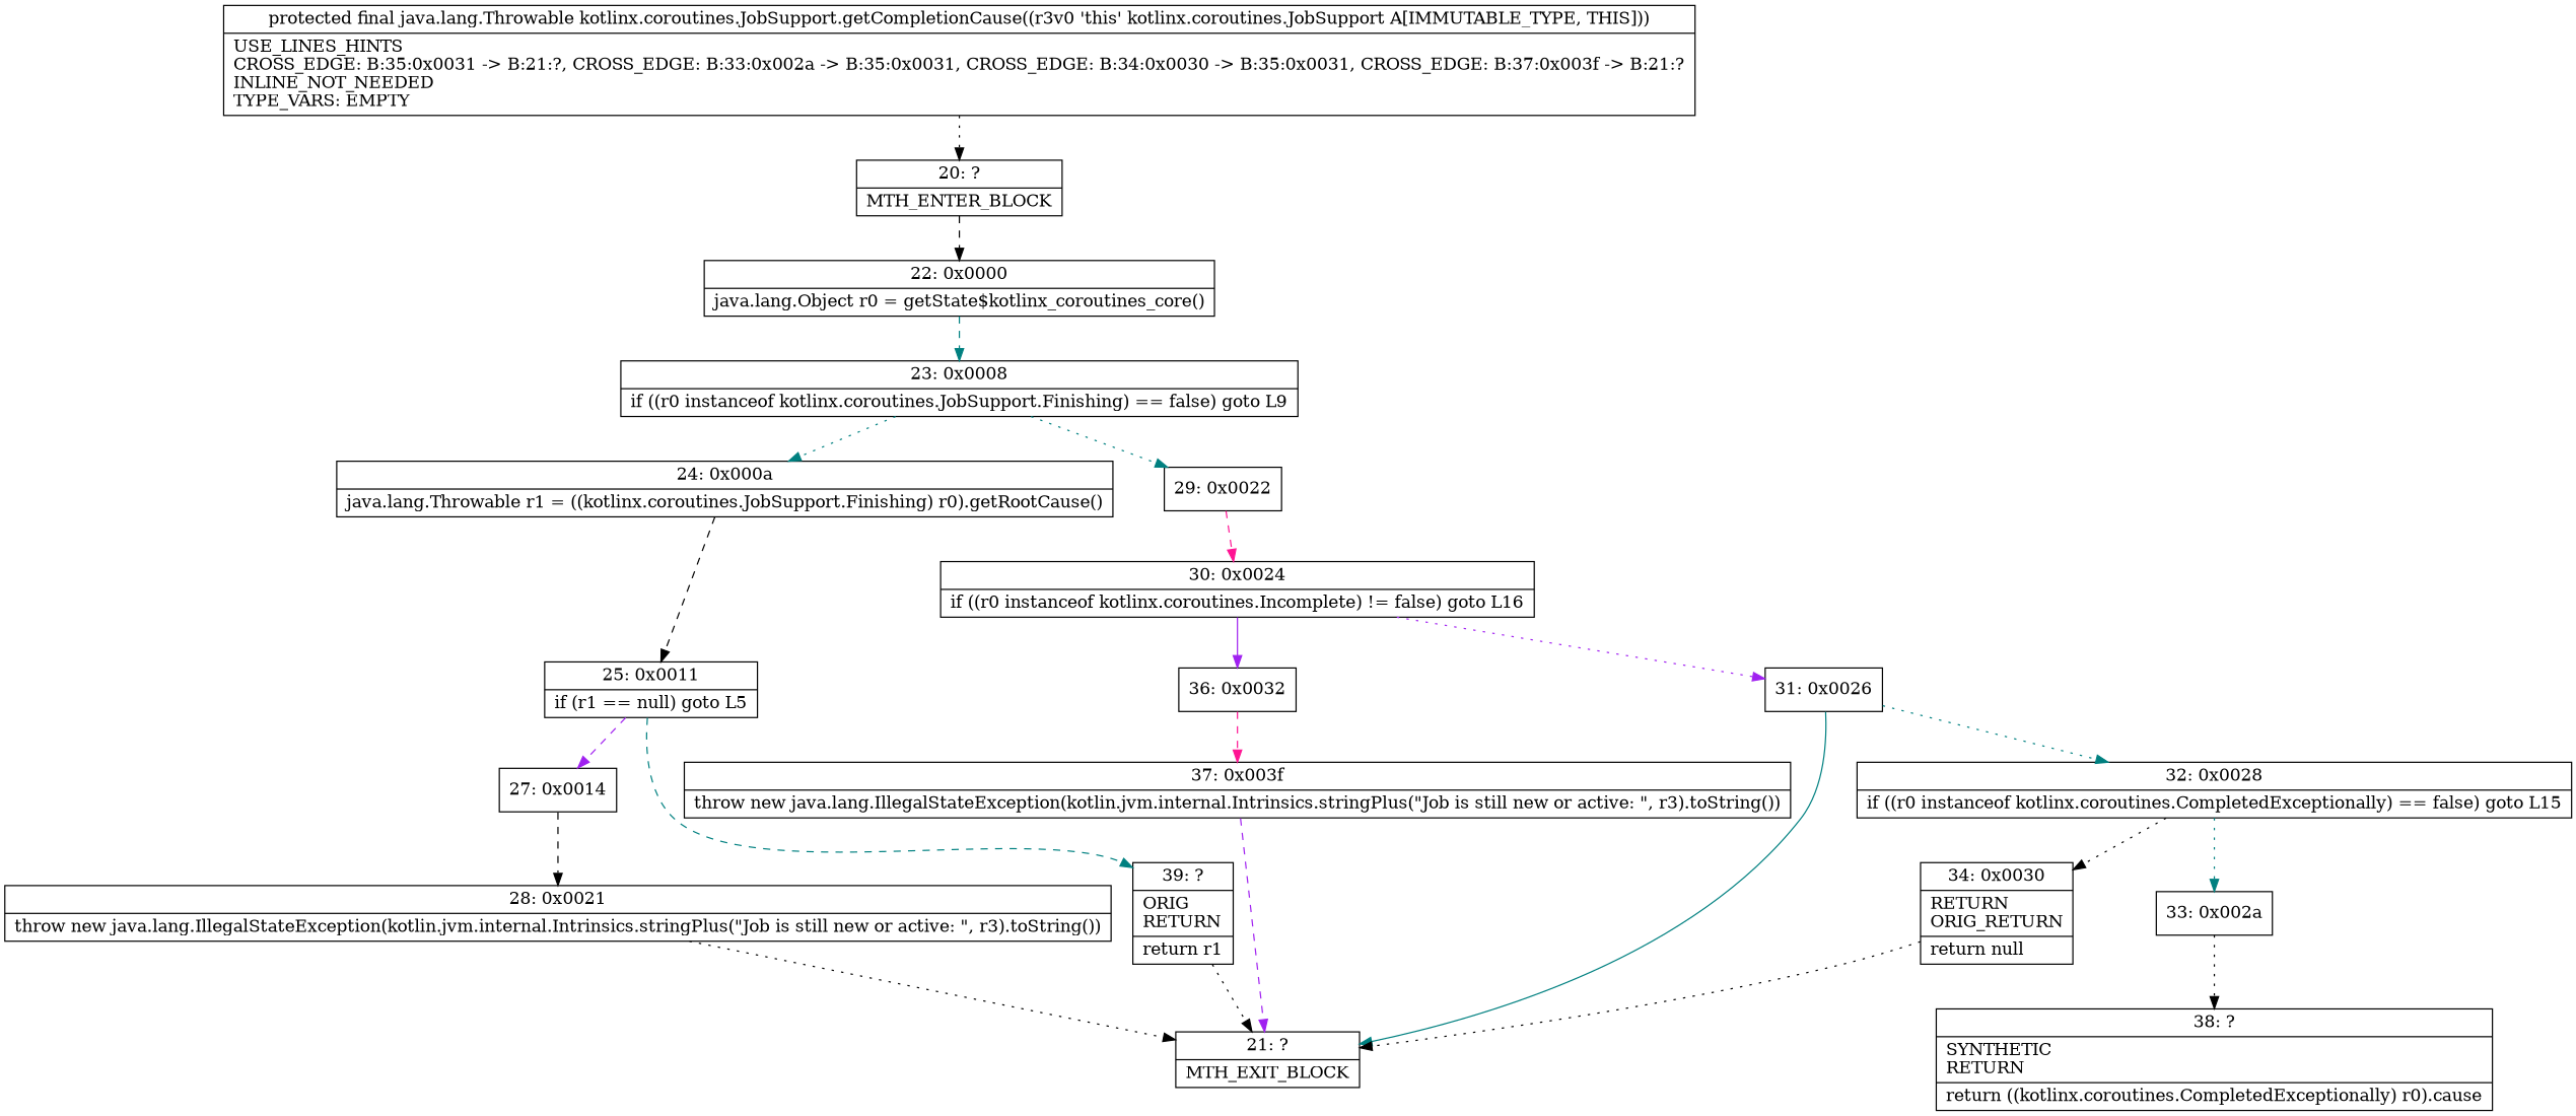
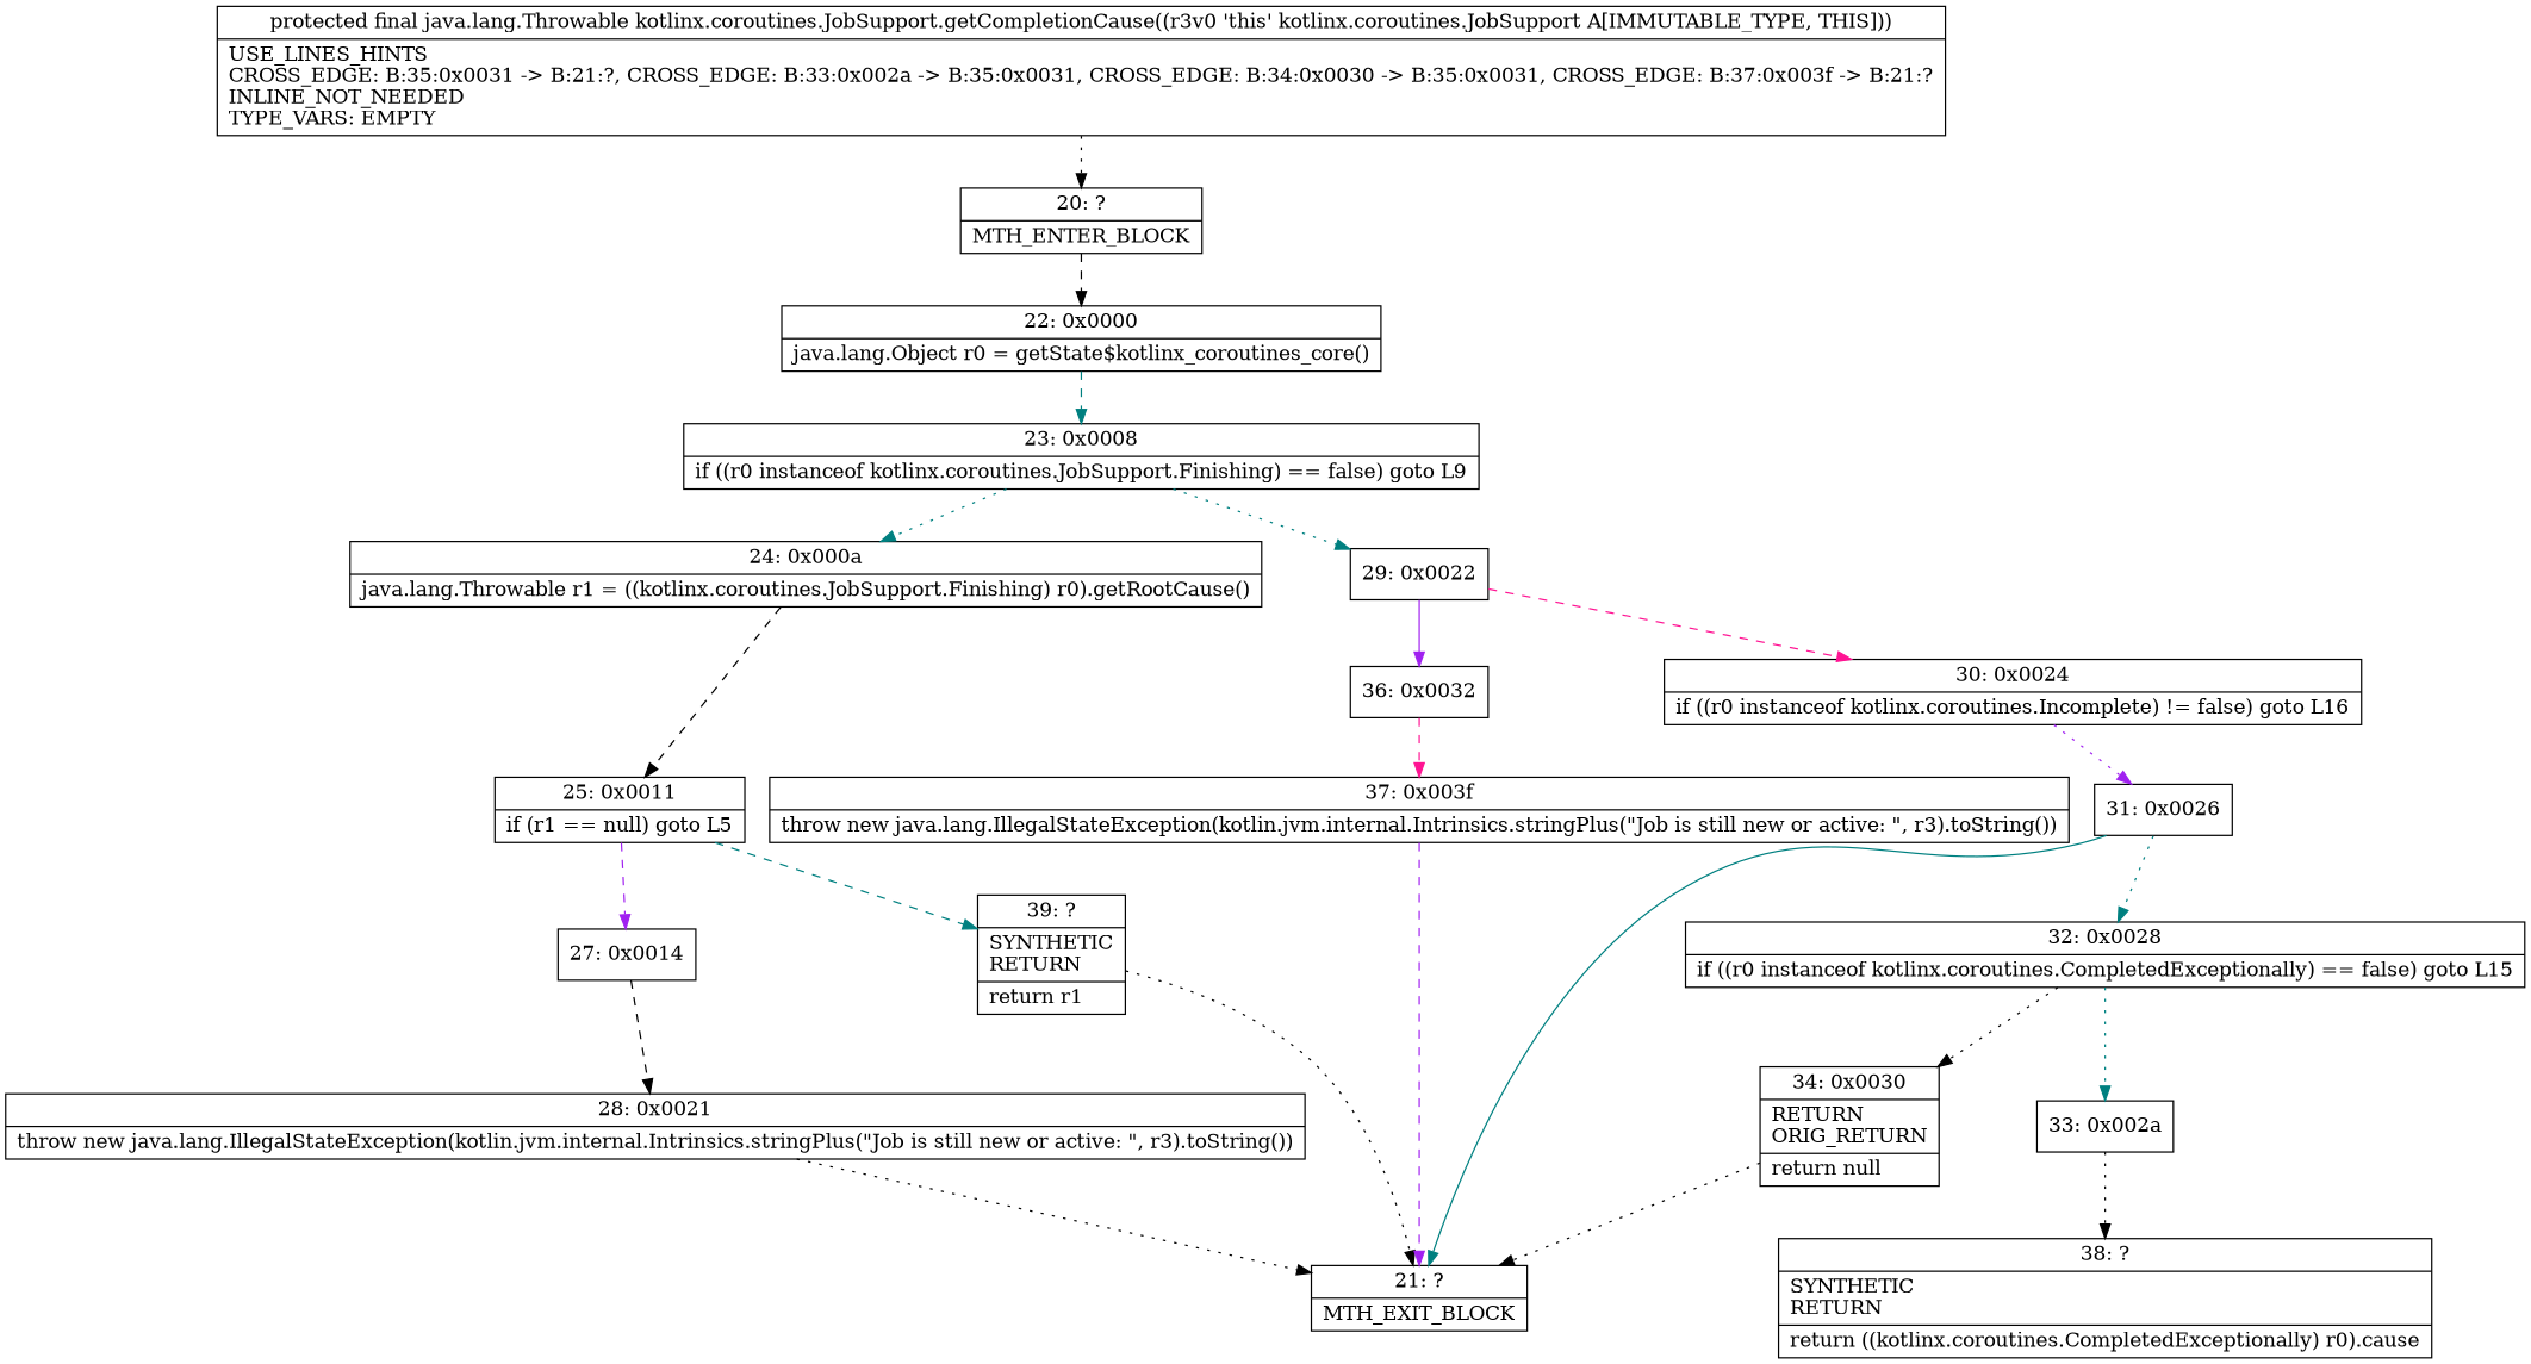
  digraph {
    node [shape=record]
    edge [color=black style=dotted]
    n1 [label="{20\:\ ?|MTH_ENTER_BLOCK\l}"]
    n2 [label="{22\:\ 0x0000|java.lang.Object r0 = getState$kotlinx_coroutines_core()\l}"]
    n3 [label="{23\:\ 0x0008|if ((r0 instanceof kotlinx.coroutines.JobSupport.Finishing) == false) goto L9\l}"]
    n4 [label="{24\:\ 0x000a|java.lang.Throwable r1 = ((kotlinx.coroutines.JobSupport.Finishing) r0).getRootCause()\l}"]
    n5 [label="{29\:\ 0x0022}"]
    n6 [label="{25\:\ 0x0011|if (r1 == null) goto L5\l}"]
    n7 [label="{30\:\ 0x0024|if ((r0 instanceof kotlinx.coroutines.Incomplete) != false) goto L16\l}"]
    n8 [label="{27\:\ 0x0014}"]
-   n9 [label="{39\:\ ?|ORIG\lRETURN\l|return r1\l}"]
+   n9 [label="{39\:\ ?|SYNTHETIC\lRETURN\l|return r1\l}"]
    n10 [label="{28\:\ 0x0021|throw new java.lang.IllegalStateException(kotlin.jvm.internal.Intrinsics.stringPlus(\"Job is still new or active: \", r3).toString())\l}"]
    n11 [label="{21\:\ ?|MTH_EXIT_BLOCK\l}"]
    n12 [label="{31\:\ 0x0026}"]
    n13 [label="{36\:\ 0x0032}"]
    n14 [label="{32\:\ 0x0028|if ((r0 instanceof kotlinx.coroutines.CompletedExceptionally) == false) goto L15\l}"]
    n15 [label="{37\:\ 0x003f|throw new java.lang.IllegalStateException(kotlin.jvm.internal.Intrinsics.stringPlus(\"Job is still new or active: \", r3).toString())\l}"]
    n16 [label="{33\:\ 0x002a}"]
    n17 [label="{34\:\ 0x0030|RETURN\lORIG_RETURN\l|return null\l}"]
    n18 [label="{38\:\ ?|SYNTHETIC\lRETURN\l|return ((kotlinx.coroutines.CompletedExceptionally) r0).cause\l}"]
    n19 [label="{protected final java.lang.Throwable kotlinx.coroutines.JobSupport.getCompletionCause((r3v0 'this' kotlinx.coroutines.JobSupport A[IMMUTABLE_TYPE, THIS]))  | USE_LINES_HINTS\lCROSS_EDGE: B:35:0x0031 \-\> B:21:?, CROSS_EDGE: B:33:0x002a \-\> B:35:0x0031, CROSS_EDGE: B:34:0x0030 \-\> B:35:0x0031, CROSS_EDGE: B:37:0x003f \-\> B:21:?\lINLINE_NOT_NEEDED\lTYPE_VARS: EMPTY\l}"]
    n1 -> n2 [style=dashed]
    n2 -> n3 [color=teal style=dashed]
    n3 -> n4 [color=teal]
    n3 -> n5 [color=teal]
    n4 -> n6 [style=dashed]
    n5 -> n7 [color=deeppink style=dashed]
    n6 -> n8 [color=purple style=dashed]
    n6 -> n9 [color=teal style=dashed]
    n7 -> n12 [color=purple]
-   n7 -> n13 [color=purple style=solid]
+   n5 -> n13 [color=purple style=solid]
    n8 -> n10 [style=dashed]
    n9 -> n11
    n10 -> n11
    n12 -> n11 [color=teal style=solid]
    n12 -> n14 [color=teal]
    n13 -> n15 [color=deeppink style=dashed]
    n14 -> n16 [color=teal]
    n14 -> n17
    n15 -> n11 [color=purple style=dashed]
    n16 -> n18
    n17 -> n11
    n19 -> n1
  }
